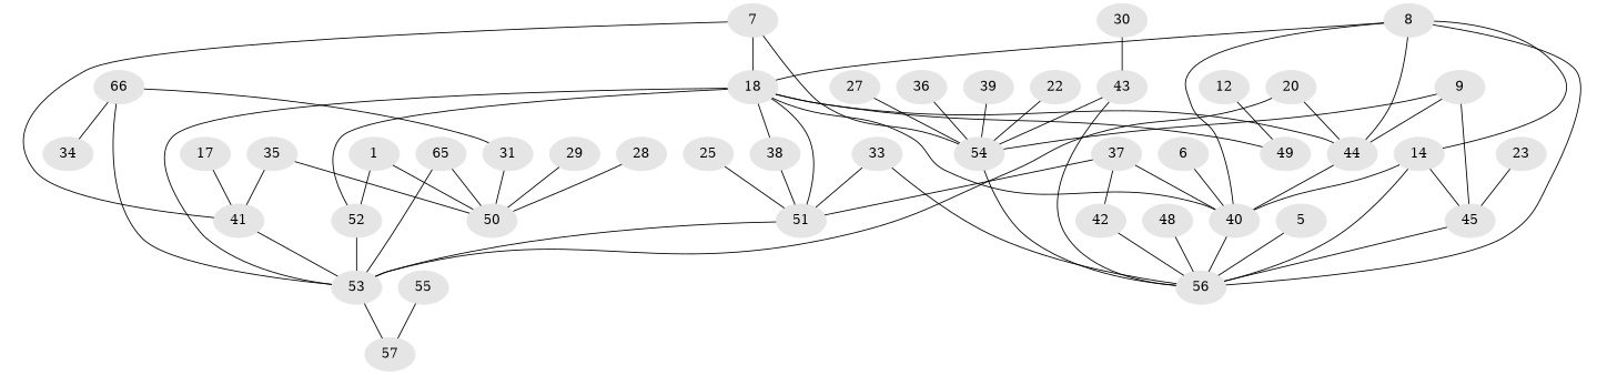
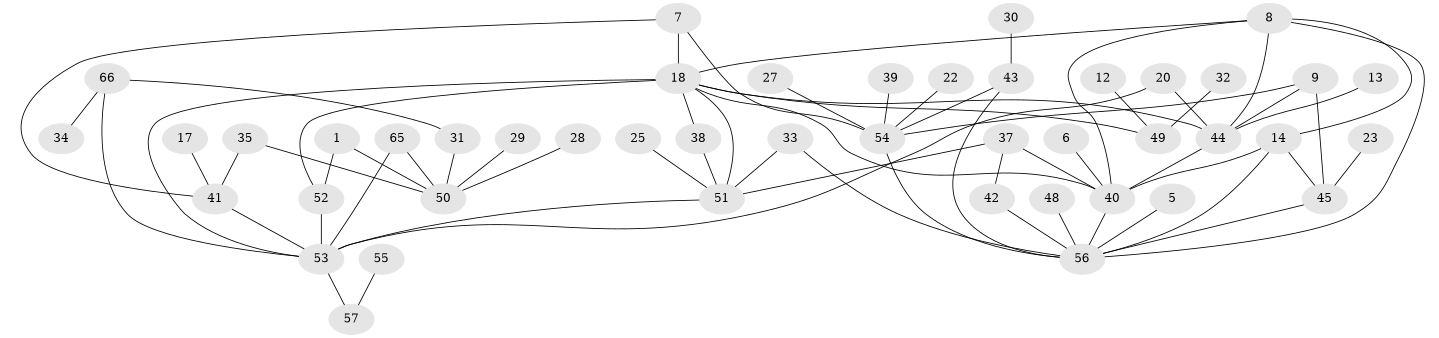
  graph {
    node [color=gray90 style=filled]
    edge [weight=1.0]
    1
    52
    50
    53
    20
    44
    5
    56
    6
    40
    7
    18
    41
    54
    49
    38
    51
    8
    14
    45
    9
    12
+   13
    n24 [label=65]
    57
    17
    22
    23
    25
    n30 [label=66]
    31
    34
    27
    28
    29
    30
    43
+   32
    33
    35
-   36
    37
    42
    39
    48
    55
    1 -- 52
    1 -- 50
    52 -- 53
    53 -- 57
    20 -- 53
    20 -- 44
    44 -- 40
    5 -- 56
    6 -- 40
    40 -- 56
    7 -- 18
    7 -- 41
    7 -- 54
    18 -- 52
    18 -- 53
    18 -- 44
    18 -- 40
    18 -- 49
    18 -- 38
    18 -- 51
    41 -- 53
    54 -- 56
    38 -- 51
    51 -- 53
    8 -- 44
    8 -- 56
    8 -- 40
    8 -- 18
    8 -- 14
    14 -- 56
    14 -- 40
    14 -- 45
    45 -- 56
    9 -- 44
    9 -- 54
    9 -- 45
    12 -- 49
+   13 -- 44
    n24 -- 50
    n24 -- 53
    17 -- 41
    22 -- 54
    23 -- 45
    25 -- 51
    n30 -- 53
    n30 -- 31
    n30 -- 34
    31 -- 50
    27 -- 54
    28 -- 50
    29 -- 50
    30 -- 43
    43 -- 56
    43 -- 54
+   32 -- 49
    33 -- 56
    33 -- 51
    35 -- 50
    35 -- 41
-   36 -- 54
    37 -- 40
    37 -- 51
    37 -- 42
    42 -- 56
    39 -- 54
    48 -- 56
    55 -- 57
  }
